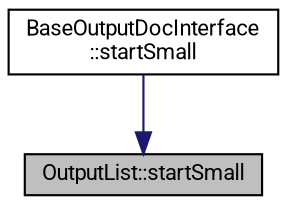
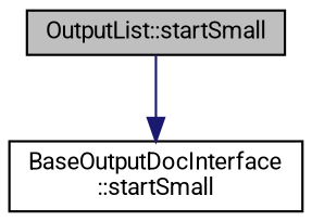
  digraph {
    rankdir=TB
    fontname=Roboto
    node [color=black fontname=Roboto fontsize=10 shape=record style=filled]
    n1 [fillcolor=grey75 fontcolor=black height=0.2 label="OutputList::startSmall" width=0.4]
    n2 [fillcolor=white height=0.2 label="BaseOutputDocInterface\l::startSmall" width=0.4]
-   n2 -> n1 [color=midnightblue fontname=Roboto fontsize=10 labelfontname=Helvetica labelfontsize=10 style=solid]
+   n1 -> n2 [color=midnightblue fontname=Roboto fontsize=10 labelfontname=Helvetica labelfontsize=10 style=solid]
  }
